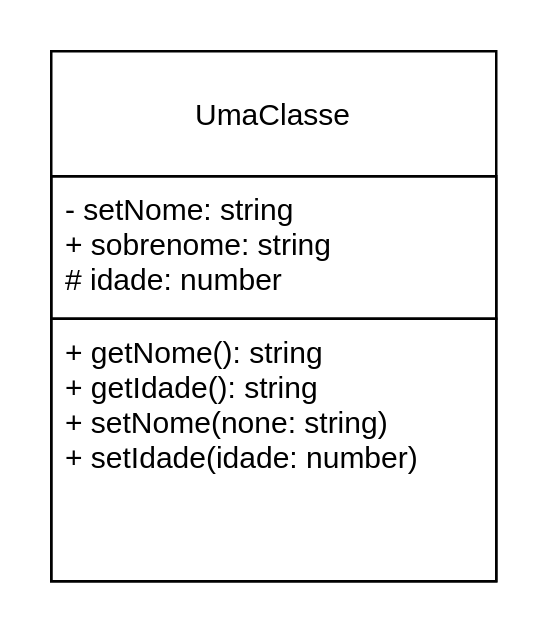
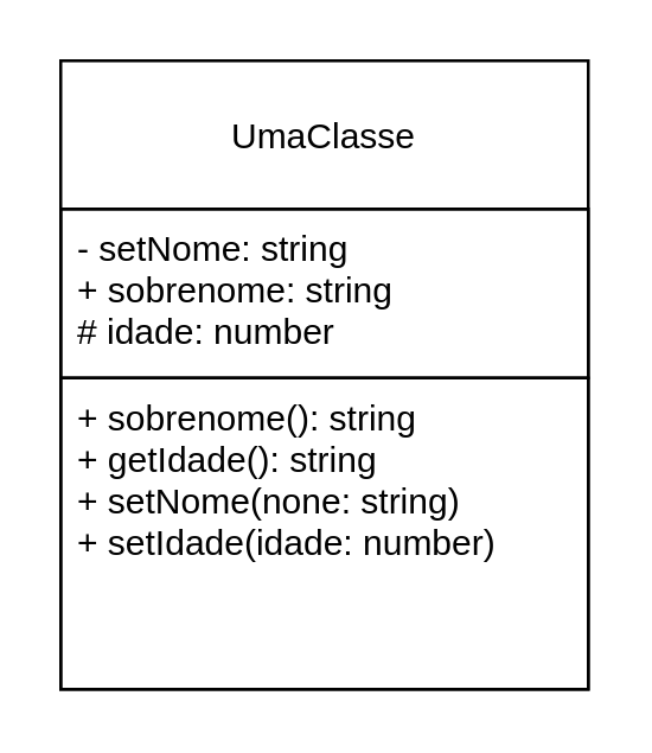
  <mxCell id="0" />
  <mxCell id="1" parent="0" />
  <mxCell id="2" value="UmaClasse" style="swimlane;fontStyle=0;childLayout=stackLayout;horizontal=1;startSize=50;fillColor=none;horizontalStack=0;resizeParent=1;resizeParentMax=0;resizeLast=0;collapsible=1;marginBottom=0;rounded=0;shadow=0;sketch=0;fontColor=#000000;strokeColor=#000000;" parent="1" vertex="1"><mxGeometry x="20" y="20" width="178" height="212" as="geometry"><mxRectangle x="-505" y="-802" width="89" height="50" as="alternateBounds" /></mxGeometry></mxCell>
  <mxCell id="3" value="- setNome: string&#10;+ sobrenome: string&#10;# idade: number" style="text;strokeColor=#000000;fillColor=none;align=left;verticalAlign=top;spacingLeft=4;spacingRight=4;overflow=hidden;rotatable=0;points=[[0,0.5],[1,0.5]];portConstraint=eastwest;fontColor=#000000;" parent="2" vertex="1"><mxGeometry y="50" width="178" height="57" as="geometry" /></mxCell>
- <mxCell id="4" value="+ getNome(): string&#10;+ getIdade(): string&#10;+ setNome(none: string)&#10;+ setIdade(idade: number)" style="text;strokeColor=#000000;fillColor=none;align=left;verticalAlign=top;spacingLeft=4;spacingRight=4;overflow=hidden;rotatable=0;points=[[0,0.5],[1,0.5]];portConstraint=eastwest;fontColor=#000000;" parent="2" vertex="1"><mxGeometry y="107" width="178" height="105" as="geometry" /></mxCell>
+ <mxCell id="4" value="+ sobrenome(): string&#10;+ getIdade(): string&#10;+ setNome(none: string)&#10;+ setIdade(idade: number)" style="text;strokeColor=#000000;fillColor=none;align=left;verticalAlign=top;spacingLeft=4;spacingRight=4;overflow=hidden;rotatable=0;points=[[0,0.5],[1,0.5]];portConstraint=eastwest;fontColor=#000000;" parent="2" vertex="1"><mxGeometry y="107" width="178" height="105" as="geometry" /></mxCell>
